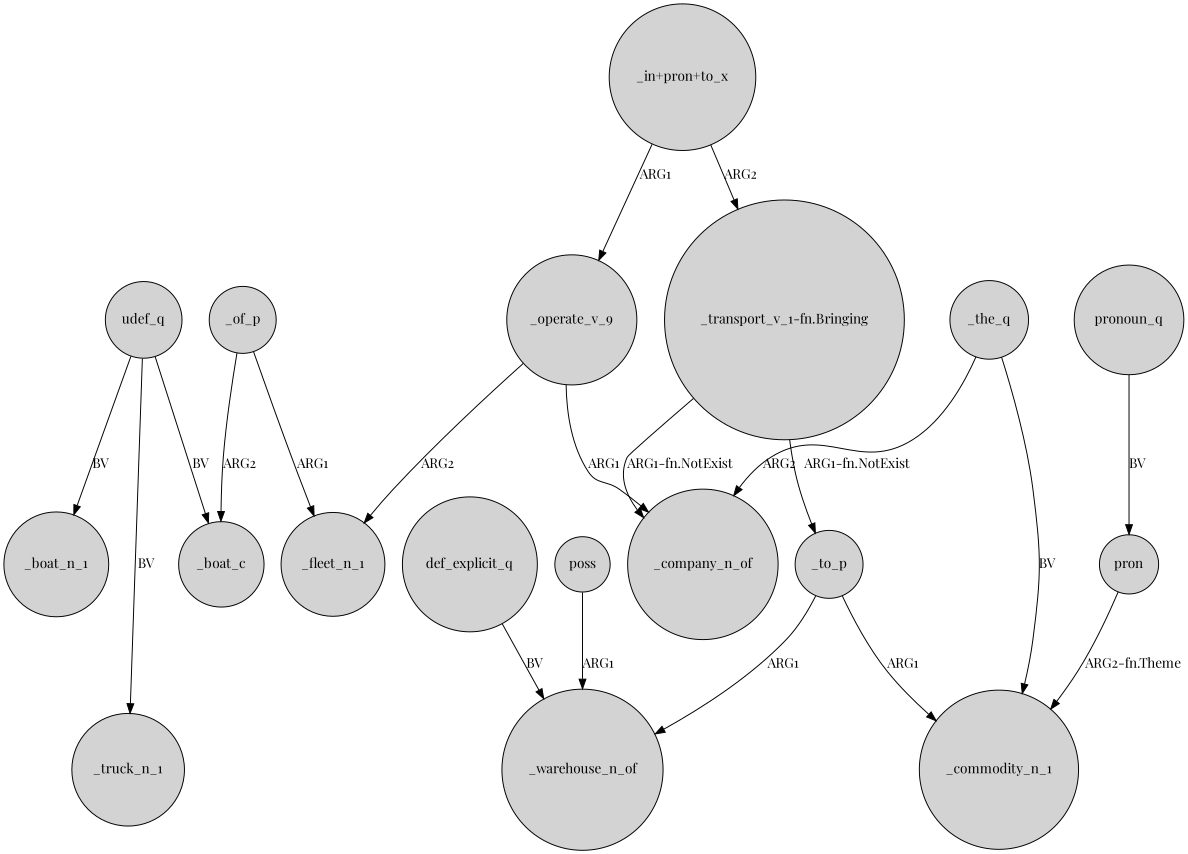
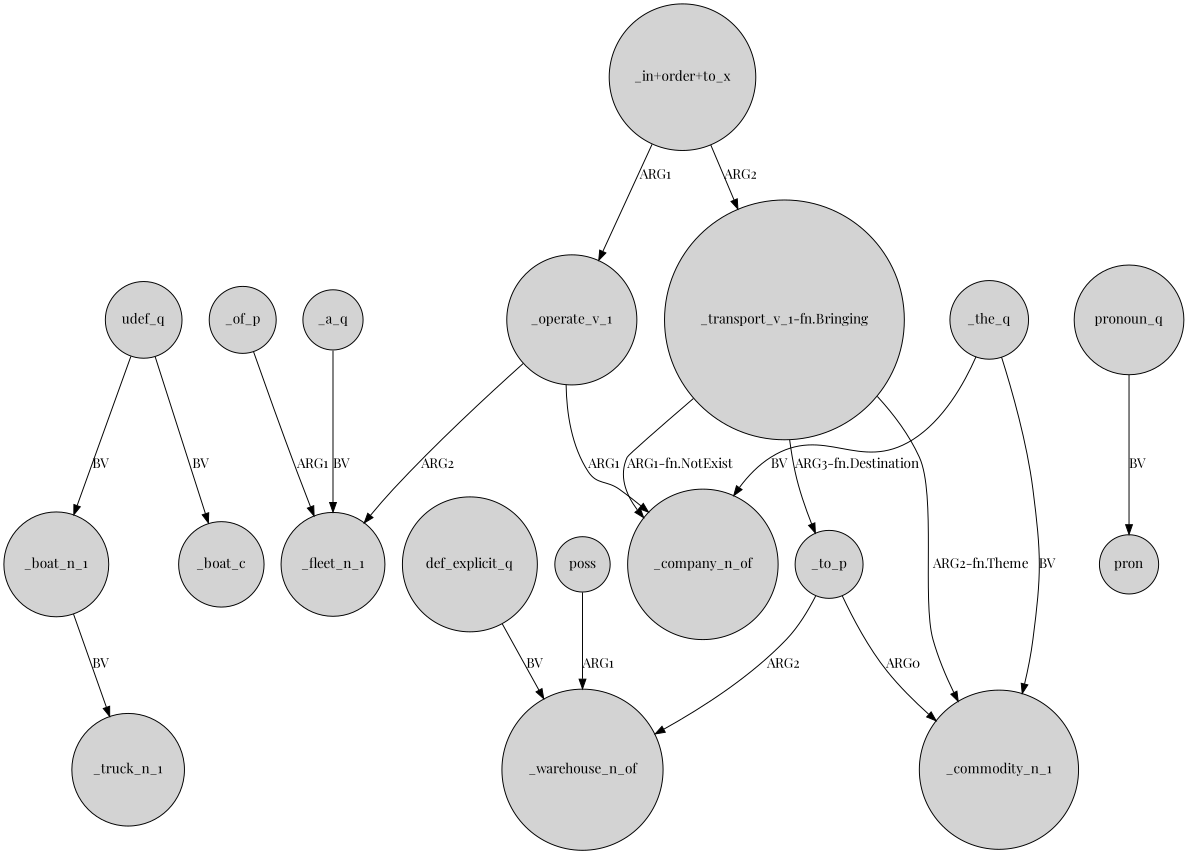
  digraph {
    fontname="Playfair Display"
    node [fontname="Playfair Display" shape=circle style=filled]
    edge [fontname="Playfair Display"]
-   _operate_v_1 [label=_operate_v_9]
+   _operate_v_1
    _fleet_n_1
    _company_n_of
    "_transport_v_1-fn.Bringing"
    _commodity_n_1
    _to_p
    _warehouse_n_of
    poss
    _the_q
    _of_p
    n11 [label=_boat_c]
-   "_in+order+to_x" [label="_in+pron+to_x"]
+   "_in+order+to_x"
    def_explicit_q
    pronoun_q
    pron
    udef_q
    _truck_n_1
    _boat_n_1
+   _a_q
    _operate_v_1 -> _fleet_n_1 [label=ARG2]
    _operate_v_1 -> _company_n_of [label=ARG1]
    "_transport_v_1-fn.Bringing" -> _company_n_of [label="ARG1-fn.NotExist"]
-   pron -> _commodity_n_1 [label="ARG2-fn.Theme"]
-   "_transport_v_1-fn.Bringing" -> _to_p [label="ARG1-fn.NotExist"]
-   _to_p -> _commodity_n_1 [label=ARG1]
-   _to_p -> _warehouse_n_of [label=ARG1]
+   "_transport_v_1-fn.Bringing" -> _commodity_n_1 [label="ARG2-fn.Theme"]
+   "_transport_v_1-fn.Bringing" -> _to_p [label="ARG3-fn.Destination"]
+   _to_p -> _commodity_n_1 [label=ARG0]
+   _to_p -> _warehouse_n_of [label=ARG2]
    poss -> _warehouse_n_of [label=ARG1]
-   _the_q -> _company_n_of [label=ARG2]
+   _the_q -> _company_n_of [label=BV]
    _the_q -> _commodity_n_1 [label=BV]
    _of_p -> _fleet_n_1 [label=ARG1]
-   _of_p -> n11 [label=ARG2]
    "_in+order+to_x" -> _operate_v_1 [label=ARG1]
    "_in+order+to_x" -> "_transport_v_1-fn.Bringing" [label=ARG2]
    def_explicit_q -> _warehouse_n_of [label=BV]
    pronoun_q -> pron [label=BV]
    udef_q -> n11 [label=BV]
-   udef_q -> _truck_n_1 [label=BV]
+   _boat_n_1 -> _truck_n_1 [label=BV]
    udef_q -> _boat_n_1 [label=BV]
+   _a_q -> _fleet_n_1 [label=BV]
  }
